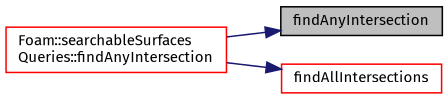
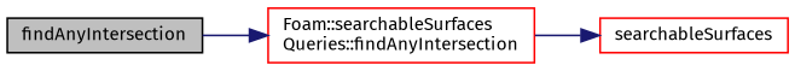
  digraph {
    fontname="Fira Sans"
    rankdir=LR
    node [color=red fontname="Fira Sans" fontsize=10 shape=record]
    edge [color=midnightblue fontname="Fira Sans" fontsize=10 labelfontname=FreeSans labelfontsize=10 style=solid]
    n1 [color=black fillcolor=grey75 fontcolor=black height=0.2 label=findAnyIntersection style=filled width=0.4]
    n2 [height=0.2 label="Foam::searchableSurfaces\lQueries::findAnyIntersection" width=0.4]
-   n3 [height=0.2 label=findAllIntersections width=0.4]
-   n2 -> n1
+   n3 [height=0.2 label=searchableSurfaces width=0.4]
+   n1 -> n2
    n2 -> n3
  }
